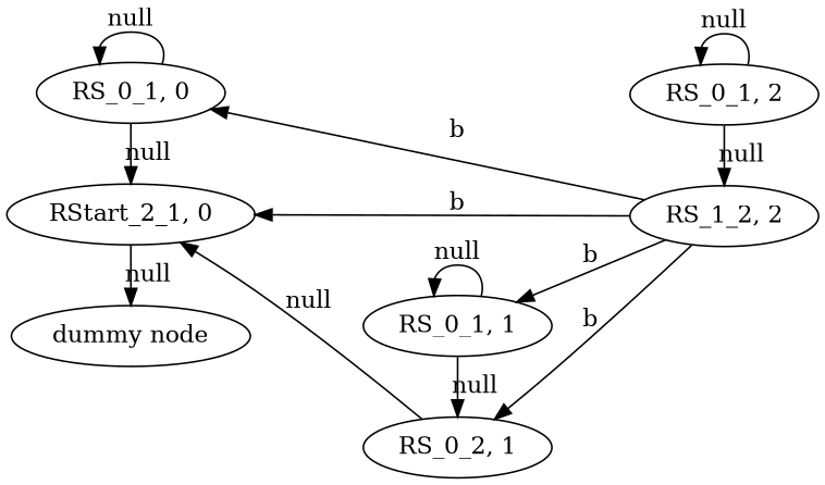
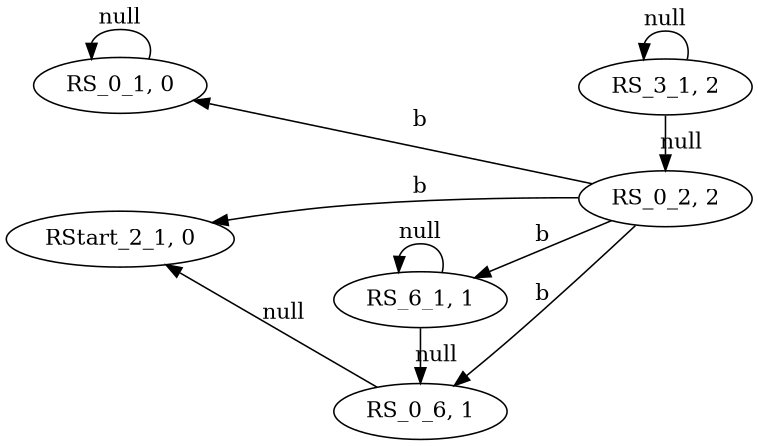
  digraph {
    fontname="DejaVu Serif"
    rankdir=RL
    node [fontname="DejaVu Serif"]
    edge [fontname="DejaVu Serif"]
-   n1 [label="dummy node"]
    n2 [label="RStart_2_1, 0"]
    n3 [label="RS_0_1, 0"]
-   n4 [label="RS_0_2, 1"]
-   n5 [label="RS_0_1, 1"]
-   n6 [label="RS_1_2, 2"]
-   n7 [label="RS_0_1, 2"]
+   n4 [label="RS_0_6, 1"]
+   n5 [label="RS_6_1, 1"]
+   n6 [label="RS_0_2, 2"]
+   n7 [label="RS_3_1, 2"]
    subgraph sub_1 {
      rank=same
-     n1
      n2
      n3
    }
    subgraph sub_2 {
      rank=same
      n4
      n5
    }
    subgraph sub_3 {
      rank=same
      n6
      n7
    }
-   n2 -> n1 [label=null]
-   n3 -> n2 [label=null]
    n3 -> n3 [label=null]
    n4 -> n2 [label=null]
    n5 -> n4 [label=null]
    n5 -> n5 [label=null]
    n6 -> n2 [label=b]
    n6 -> n3 [label=b]
    n6 -> n4 [label=b]
    n6 -> n5 [label=b]
    n7 -> n6 [label=null]
    n7 -> n7 [label=null]
  }
